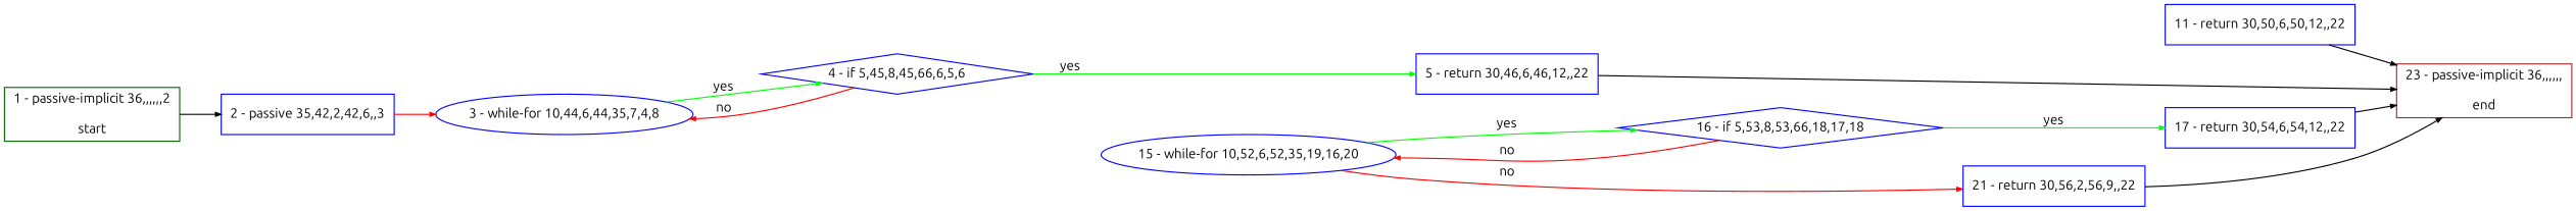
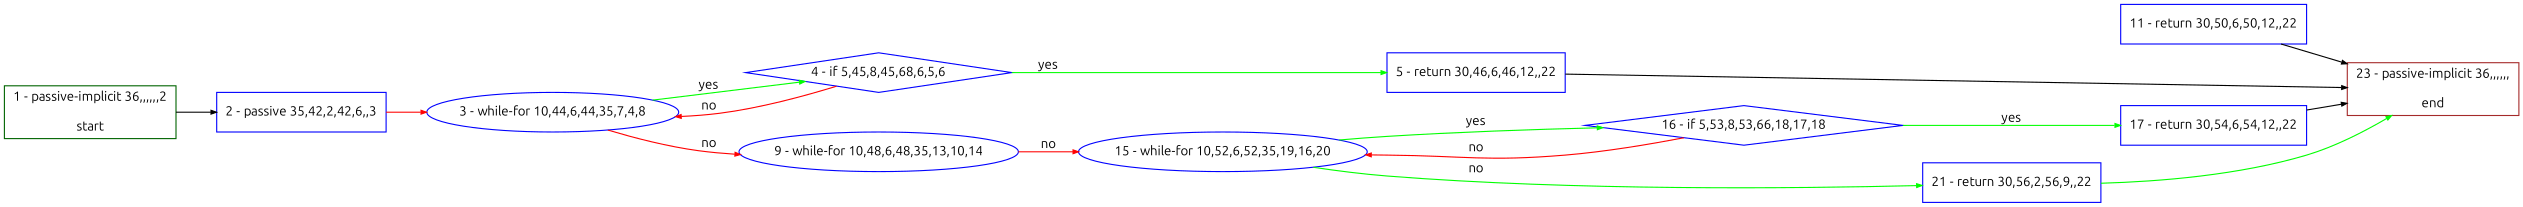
  digraph {
    bgcolor=white
    compound=true
    fillcolor="#FFFFCC"
    fontname=Ubuntu
    fontsize=12
    pack=true
    packmode=clust
    rankdir=LR
    style="rounded,filled"
    node [color="#0000ff" compound=true fillcolor="#ffffff" fixedsize=false fontname=Ubuntu fontsize=12 node_initialized=no shape=box style=filled]
    edge [arrowhead=normal arrowsize=0.5 arrowtail=none color="#ff0000" compound=true dir=forward fontcolor=black fontname=Ubuntu fontsize=12]
    n1 [label="2 - passive 35,42,2,42,6,,3"]
    n2 [label="3 - while-for 10,44,6,44,35,7,4,8" shape=oval]
-   n3 [label="4 - if 5,45,8,45,66,6,5,6" shape=diamond]
+   n3 [label="4 - if 5,45,8,45,68,6,5,6" shape=diamond]
+   n4 [label="9 - while-for 10,48,6,48,35,13,10,14" shape=oval]
    n5 [color="#006400" label="1 - passive-implicit 36,,,,,,2\n\nstart"]
    n6 [label="5 - return 30,46,6,46,12,,22"]
    n7 [label="15 - while-for 10,52,6,52,35,19,16,20" shape=oval]
    n8 [color="#a52a2a" label="23 - passive-implicit 36,,,,,,\n\nend"]
    n9 [label="16 - if 5,53,8,53,66,18,17,18" shape=diamond]
    n10 [label="21 - return 30,56,2,56,9,,22"]
    n11 [label="11 - return 30,50,6,50,12,,22"]
    n12 [label="17 - return 30,54,6,54,12,,22"]
    n1 -> n2
    n2 -> n3 [color="#00ff00" label=yes]
+   n2 -> n4 [label=no]
    n3 -> n2 [label=no]
    n3 -> n6 [color="#00ff00" label=yes]
+   n4 -> n7 [label=no]
    n5 -> n1 [color="#000000"]
    n6 -> n8 [color="#000000"]
    n7 -> n9 [color="#00ff00" label=yes]
-   n7 -> n10 [label=no]
+   n7 -> n10 [color="#00ff00" label=no]
    n9 -> n7 [label=no]
    n9 -> n12 [color="#00ff00" label=yes]
-   n10 -> n8 [color="#000000"]
+   n10 -> n8 [color="#00ff00"]
    n11 -> n8 [color="#000000"]
    n12 -> n8 [color="#000000"]
  }
